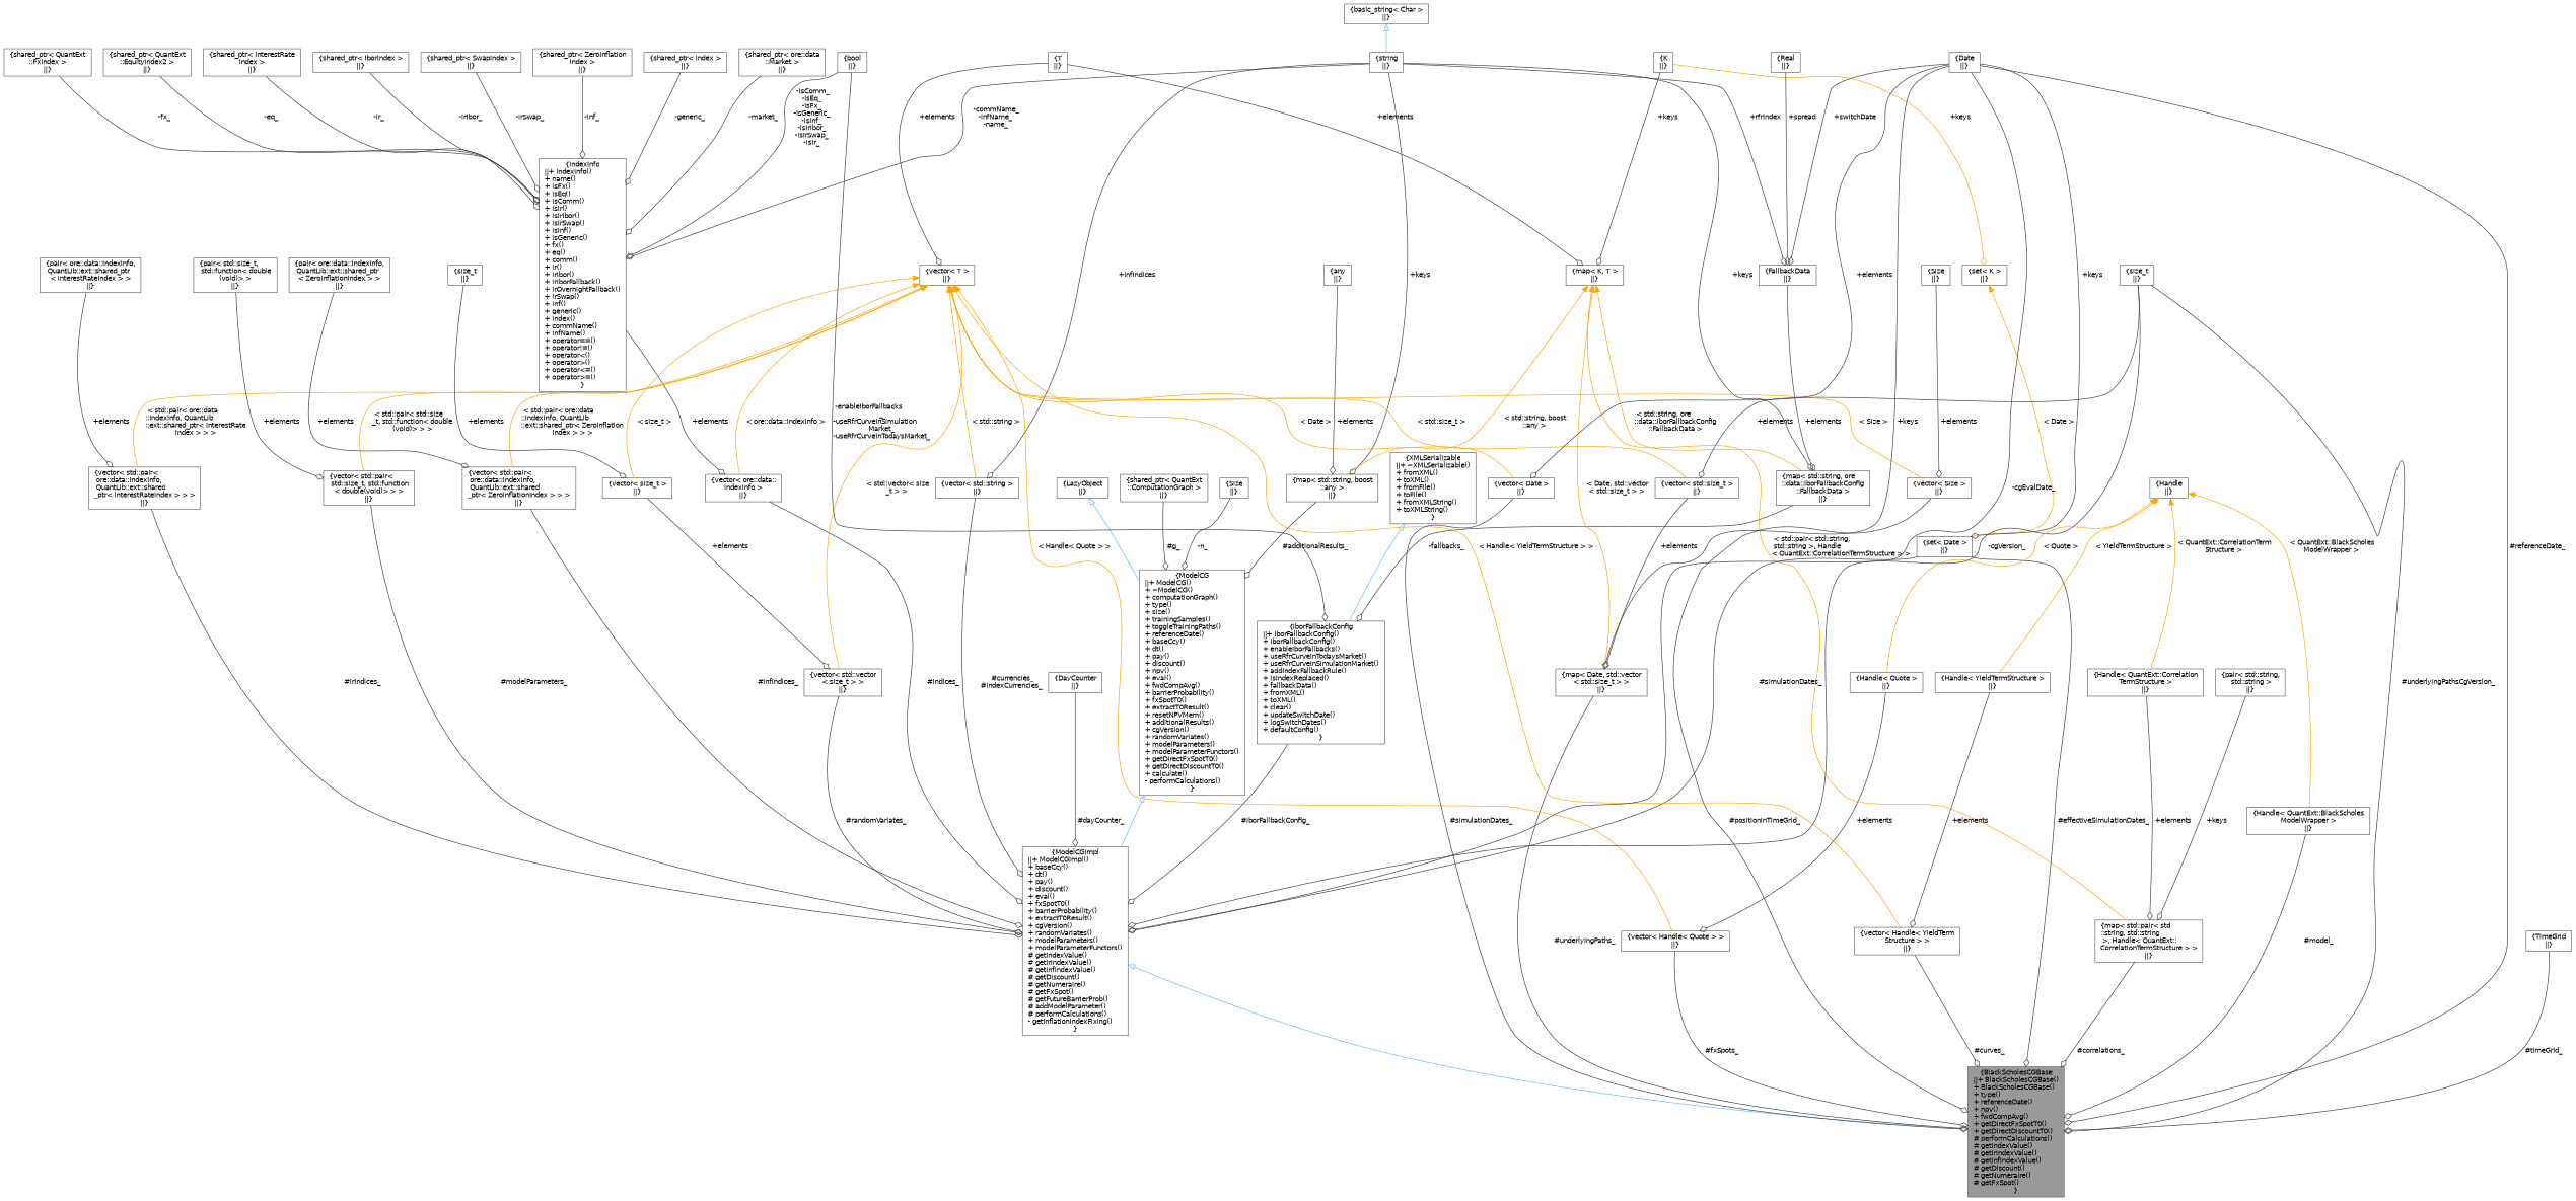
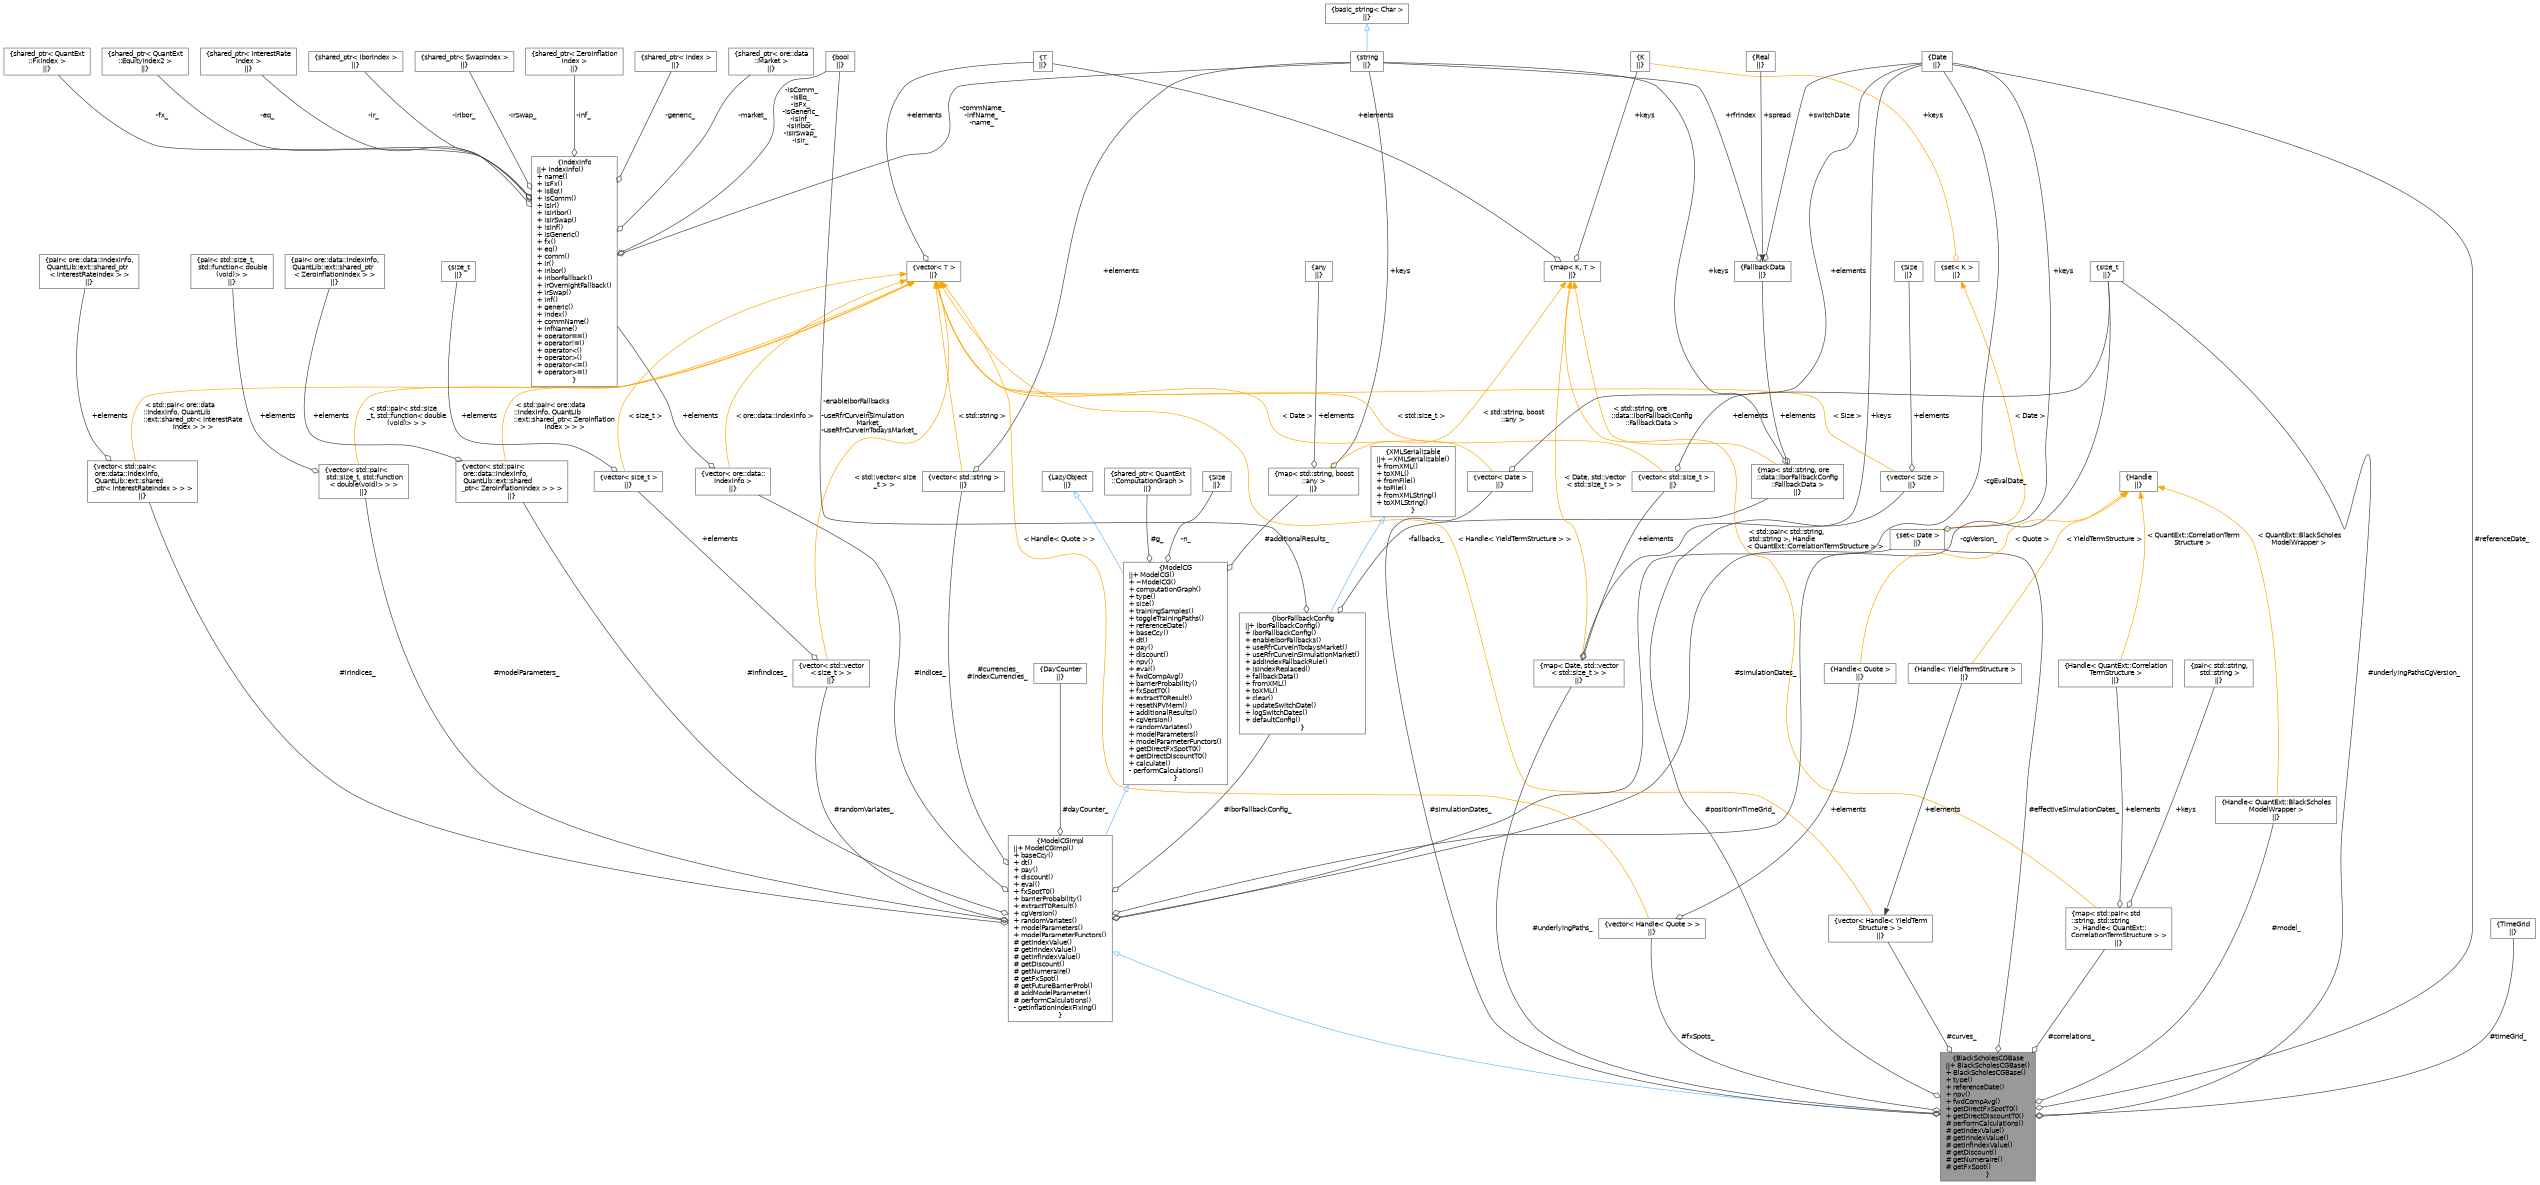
  digraph {
    node [color=gray40 fillcolor=white fontname=Helvetica fontsize=10 shape=box style=filled]
    edge [color=grey25 fontname=Helvetica fontsize=10 labelfontname=Helvetica labelfontsize=10 style=solid arrowhead=odiamond]
    n1 [fillcolor=grey60 fontcolor=black height=0.2 label="{BlackScholesCGBase\n||+ BlackScholesCGBase()\l+ BlackScholesCGBase()\l+ type()\l+ referenceDate()\l+ npv()\l+ fwdCompAvg()\l+ getDirectFxSpotT0()\l+ getDirectDiscountT0()\l# performCalculations()\l# getIndexValue()\l# getIrIndexValue()\l# getInfIndexValue()\l# getDiscount()\l# getNumeraire()\l# getFxSpot()\l}" width=0.4]
    n2 [height=0.2 label="{ModelCGImpl\n||+ ModelCGImpl()\l+ baseCcy()\l+ dt()\l+ pay()\l+ discount()\l+ eval()\l+ fxSpotT0()\l+ barrierProbability()\l+ extractT0Result()\l+ cgVersion()\l+ randomVariates()\l+ modelParameters()\l+ modelParameterFunctors()\l# getIndexValue()\l# getIrIndexValue()\l# getInfIndexValue()\l# getDiscount()\l# getNumeraire()\l# getFxSpot()\l# getFutureBarrierProb()\l# addModelParameter()\l# performCalculations()\l- getInflationIndexFixing()\l}" width=0.4]
    n3 [height=0.2 label="{ModelCG\n||+ ModelCG()\l+ ~ModelCG()\l+ computationGraph()\l+ type()\l+ size()\l+ trainingSamples()\l+ toggleTrainingPaths()\l+ referenceDate()\l+ baseCcy()\l+ dt()\l+ pay()\l+ discount()\l+ npv()\l+ eval()\l+ fwdCompAvg()\l+ barrierProbability()\l+ fxSpotT0()\l+ extractT0Result()\l+ resetNPVMem()\l+ additionalResults()\l+ cgVersion()\l+ randomVariates()\l+ modelParameters()\l+ modelParameterFunctors()\l+ getDirectFxSpotT0()\l+ getDirectDiscountT0()\l+ calculate()\l- performCalculations()\l}" width=0.4]
    n4 [height=0.2 label="{LazyObject\n||}" width=0.4]
    n5 [height=0.2 label="{map\< std::string, boost\l::any \>\n||}" width=0.4]
    n6 [height=0.2 label="{string\n||}" width=0.4]
    n7 [height=0.2 label="{vector\< std::string \>\n||}" width=0.4]
    n8 [height=0.2 label="{map\< std::string, ore\l::data::IborFallbackConfig\l::FallbackData \>\n||}" width=0.4]
    n9 [height=0.2 label="{FallbackData\n||}" width=0.4]
    n10 [height=0.2 label="{IndexInfo\n||+ IndexInfo()\l+ name()\l+ isFx()\l+ isEq()\l+ isComm()\l+ isIr()\l+ isIrIbor()\l+ isIrSwap()\l+ isInf()\l+ isGeneric()\l+ fx()\l+ eq()\l+ comm()\l+ ir()\l+ irIbor()\l+ irIborFallback()\l+ irOvernightFallback()\l+ irSwap()\l+ inf()\l+ generic()\l+ index()\l+ commName()\l+ infName()\l+ operator==()\l+ operator!=()\l+ operator\<()\l+ operator\>()\l+ operator\<=()\l+ operator\>=()\l}" width=0.4]
    n11 [height=0.2 label="{IborFallbackConfig\n||+ IborFallbackConfig()\l+ IborFallbackConfig()\l+ enableIborFallbacks()\l+ useRfrCurveInTodaysMarket()\l+ useRfrCurveInSimulationMarket()\l+ addIndexFallbackRule()\l+ isIndexReplaced()\l+ fallbackData()\l+ fromXML()\l+ toXML()\l+ clear()\l+ updateSwitchDate()\l+ logSwitchDates()\l+ defaultConfig()\l}" width=0.4]
    n12 [height=0.2 label="{vector\< ore::data::\lIndexInfo \>\n||}" width=0.4]
    n13 [height=0.2 label="{basic_string\< Char \>\n||}" width=0.4]
    n14 [height=0.2 label="{any\n||}" width=0.4]
    n15 [height=0.2 label="{map\< K, T \>\n||}" width=0.4]
    n16 [height=0.2 label="{map\< std::pair\< std\l::string, std::string\l \>, Handle\< QuantExt::\lCorrelationTermStructure \> \>\n||}" width=0.4]
    n17 [height=0.2 label="{map\< Date, std::vector\l\< std::size_t \> \>\n||}" width=0.4]
    n18 [height=0.2 label="{K\n||}" width=0.4]
    n19 [height=0.2 label="{set\< K \>\n||}" width=0.4]
    n20 [height=0.2 label="{set\< Date \>\n||}" width=0.4]
    n21 [height=0.2 label="{T\n||}" width=0.4]
    n22 [height=0.2 label="{vector\< T \>\n||}" width=0.4]
    n23 [height=0.2 label="{vector\< std::pair\<\l ore::data::IndexInfo,\l QuantLib::ext::shared\l_ptr\< InterestRateIndex \> \> \>\n||}" width=0.4]
    n24 [height=0.2 label="{vector\< std::pair\<\l ore::data::IndexInfo,\l QuantLib::ext::shared\l_ptr\< ZeroInflationIndex \> \> \>\n||}" width=0.4]
    n25 [height=0.2 label="{vector\< std::vector\l\< size_t \> \>\n||}" width=0.4]
    n26 [height=0.2 label="{vector\< size_t \>\n||}" width=0.4]
    n27 [height=0.2 label="{vector\< std::pair\<\l std::size_t, std::function\l\< double(void)\> \> \>\n||}" width=0.4]
    n28 [height=0.2 label="{vector\< Handle\< YieldTerm\lStructure \> \>\n||}" width=0.4]
    n29 [height=0.2 label="{vector\< Handle\< Quote \> \>\n||}" width=0.4]
    n30 [height=0.2 label="{vector\< Date \>\n||}" width=0.4]
    n31 [height=0.2 label="{vector\< Size \>\n||}" width=0.4]
    n32 [height=0.2 label="{vector\< std::size_t \>\n||}" width=0.4]
    n33 [height=0.2 label="{shared_ptr\< QuantExt\l::ComputationGraph \>\n||}" width=0.4]
    n34 [height=0.2 label="{Size\n||}" width=0.4]
    n35 [height=0.2 label="{DayCounter\n||}" width=0.4]
    n36 [height=0.2 label="{Date\n||}" width=0.4]
    n37 [height=0.2 label="{XMLSerializable\n||+ ~XMLSerializable()\l+ fromXML()\l+ toXML()\l+ fromFile()\l+ toFile()\l+ fromXMLString()\l+ toXMLString()\l}" width=0.4]
    n38 [height=0.2 label="{bool\n||}" width=0.4]
    n39 [height=0.2 label="{Real\n||}" width=0.4]
    n40 [height=0.2 label="{pair\< ore::data::IndexInfo,\l QuantLib::ext::shared_ptr\l\< InterestRateIndex \> \>\n||}" width=0.4]
    n41 [height=0.2 label="{pair\< ore::data::IndexInfo,\l QuantLib::ext::shared_ptr\l\< ZeroInflationIndex \> \>\n||}" width=0.4]
    n42 [height=0.2 label="{shared_ptr\< ore::data\l::Market \>\n||}" width=0.4]
    n43 [height=0.2 label="{shared_ptr\< QuantExt\l::FxIndex \>\n||}" width=0.4]
    n44 [height=0.2 label="{shared_ptr\< QuantExt\l::EquityIndex2 \>\n||}" width=0.4]
    n45 [height=0.2 label="{shared_ptr\< InterestRate\lIndex \>\n||}" width=0.4]
    n46 [height=0.2 label="{shared_ptr\< IborIndex \>\n||}" width=0.4]
    n47 [height=0.2 label="{shared_ptr\< SwapIndex \>\n||}" width=0.4]
    n48 [height=0.2 label="{shared_ptr\< ZeroInflation\lIndex \>\n||}" width=0.4]
    n49 [height=0.2 label="{shared_ptr\< Index \>\n||}" width=0.4]
    n50 [height=0.2 label="{size_t\n||}" width=0.4]
    n51 [height=0.2 label="{pair\< std::size_t,\l std::function\< double\l(void)\> \>\n||}" width=0.4]
    n52 [height=0.2 label="{size_t\n||}" width=0.4]
    n53 [height=0.2 label="{Handle\< YieldTermStructure \>\n||}" width=0.4]
    n54 [height=0.2 label="{Handle\n||}" width=0.4]
    n55 [height=0.2 label="{Handle\< Quote \>\n||}" width=0.4]
    n56 [height=0.2 label="{Handle\< QuantExt::BlackScholes\lModelWrapper \>\n||}" width=0.4]
    n57 [height=0.2 label="{Handle\< QuantExt::Correlation\lTermStructure \>\n||}" width=0.4]
    n58 [height=0.2 label="{pair\< std::string,\l std::string \>\n||}" width=0.4]
    n59 [height=0.2 label="{TimeGrid\n||}" width=0.4]
    n60 [height=0.2 label="{Size\n||}" width=0.4]
    n2 -> n1 [arrowtail=onormal color=steelblue1 dir=back arrowhead=""]
    n3 -> n2 [arrowtail=onormal color=steelblue1 dir=back arrowhead=""]
    n4 -> n3 [arrowtail=onormal color=steelblue1 dir=back arrowhead=""]
    n5 -> n3 [label=" #additionalResults_"]
    n6 -> n5 [label=" +keys"]
-   n6 -> n7 [label=" +infIndices"]
+   n6 -> n7 [label=" +elements"]
    n6 -> n8 [label=" +keys"]
    n6 -> n9 [label=" +rfrIndex"]
    n6 -> n10 [label=" -commName_\n-infName_\n-name_"]
    n7 -> n2 [label=" #currencies_\n#indexCurrencies_"]
    n8 -> n11 [label=" -fallbacks_"]
    n9 -> n8 [label=" +elements"]
    n10 -> n12 [label=" +elements"]
    n11 -> n2 [label=" #iborFallbackConfig_"]
    n12 -> n2 [label=" #indices_"]
    n13 -> n6 [arrowtail=onormal color=steelblue1 dir=back arrowhead=""]
    n14 -> n5 [label=" +elements"]
    n15 -> n5 [color=orange dir=back label=" \< std::string, boost\l::any \>" arrowhead=""]
    n15 -> n8 [color=orange dir=back label=" \< std::string, ore\l::data::IborFallbackConfig\l::FallbackData \>" arrowhead=""]
    n15 -> n16 [color=orange dir=back label=" \< std::pair\< std::string,\l std::string \>, Handle\l\< QuantExt::CorrelationTermStructure \> \>" arrowhead=""]
    n15 -> n17 [color=orange dir=back label=" \< Date, std::vector\l\< std::size_t \> \>" arrowhead=""]
    n16 -> n1 [label=" #correlations_"]
    n17 -> n1 [label=" #underlyingPaths_"]
    n18 -> n15 [label=" +keys"]
    n18 -> n19 [color=orange label=" +keys"]
    n19 -> n20 [color=orange dir=back label=" \< Date \>" arrowhead=""]
    n20 -> n1 [label=" #effectiveSimulationDates_"]
    n20 -> n2 [label=" #simulationDates_"]
    n21 -> n15 [label=" +elements"]
    n21 -> n22 [label=" +elements"]
    n22 -> n7 [color=orange dir=back label=" \< std::string \>" arrowhead=""]
    n22 -> n12 [color=orange dir=back label=" \< ore::data::IndexInfo \>" arrowhead=""]
    n22 -> n23 [color=orange dir=back label=" \< std::pair\< ore::data\l::IndexInfo, QuantLib\l::ext::shared_ptr\< InterestRate\lIndex \> \> \>" arrowhead=""]
    n22 -> n24 [color=orange dir=back label=" \< std::pair\< ore::data\l::IndexInfo, QuantLib\l::ext::shared_ptr\< ZeroInflation\lIndex \> \> \>" arrowhead=""]
    n22 -> n25 [color=orange dir=back label=" \< std::vector\< size\l_t \> \>" arrowhead=""]
    n22 -> n26 [color=orange dir=back label=" \< size_t \>" arrowhead=""]
    n22 -> n27 [color=orange dir=back label=" \< std::pair\< std::size\l_t, std::function\< double\l(void)\> \> \>" arrowhead=""]
    n22 -> n28 [color=orange dir=back label=" \< Handle\< YieldTermStructure \> \>" arrowhead=""]
    n22 -> n29 [color=orange dir=back label=" \< Handle\< Quote \> \>" arrowhead=""]
    n22 -> n30 [color=orange dir=back label=" \< Date \>" arrowhead=""]
    n22 -> n31 [color=orange dir=back label=" \< Size \>" arrowhead=""]
    n22 -> n32 [color=orange dir=back label=" \< std::size_t \>" arrowhead=""]
    n23 -> n2 [label=" #irIndices_"]
    n24 -> n2 [label=" #infIndices_"]
    n25 -> n2 [label=" #randomVariates_"]
    n26 -> n25 [label=" +elements"]
    n27 -> n2 [label=" #modelParameters_"]
    n28 -> n1 [label=" #curves_"]
    n29 -> n1 [label=" #fxSpots_"]
    n30 -> n1 [label=" #simulationDates_"]
    n31 -> n1 [label=" #positionInTimeGrid_"]
    n32 -> n17 [label=" +elements"]
    n33 -> n3 [label=" #g_"]
    n34 -> n3 [label=" -n_"]
    n35 -> n2 [label=" #dayCounter_"]
    n36 -> n1 [label=" #referenceDate_"]
    n36 -> n2 [label=" -cgEvalDate_"]
    n36 -> n9 [label=" +switchDate"]
    n36 -> n17 [label=" +keys"]
    n36 -> n20 [label=" +keys"]
    n36 -> n30 [label=" +elements"]
    n37 -> n11 [arrowtail=onormal color=steelblue1 dir=back arrowhead=""]
    n38 -> n10 [label=" -isComm_\n-isEq_\n-isFx_\n-isGeneric_\n-isInf_\n-isIrIbor_\n-isIrSwap_\n-isIr_"]
    n38 -> n11 [label=" -enableIborFallbacks\l_\n-useRfrCurveInSimulation\lMarket_\n-useRfrCurveInTodaysMarket_"]
-   n39 -> n9 [label=" +spread"]
+   n39 -> n9 [arrowhead=normal label=" +spread"]
    n40 -> n23 [label=" +elements"]
    n41 -> n24 [label=" +elements"]
    n42 -> n10 [label=" -market_"]
    n43 -> n10 [label=" -fx_"]
    n44 -> n10 [label=" -eq_"]
    n45 -> n10 [label=" -ir_"]
    n46 -> n10 [label=" -irIbor_"]
    n47 -> n10 [label=" -irSwap_"]
    n48 -> n10 [label=" -inf_"]
    n49 -> n10 [label=" -generic_"]
    n50 -> n26 [label=" +elements"]
    n51 -> n27 [label=" +elements"]
    n52 -> n1 [label=" #underlyingPathsCgVersion_"]
    n52 -> n2 [label=" -cgVersion_"]
    n52 -> n32 [label=" +elements"]
-   n53 -> n28 [label=" +elements"]
+   n53 -> n28 [arrowhead=normal label=" +elements"]
    n54 -> n53 [color=orange dir=back label=" \< YieldTermStructure \>" arrowhead=""]
    n54 -> n55 [color=orange dir=back label=" \< Quote \>" arrowhead=""]
    n54 -> n56 [color=orange dir=back label=" \< QuantExt::BlackScholes\lModelWrapper \>" arrowhead=""]
    n54 -> n57 [color=orange dir=back label=" \< QuantExt::CorrelationTerm\lStructure \>" arrowhead=""]
    n55 -> n29 [label=" +elements"]
    n56 -> n1 [label=" #model_"]
    n57 -> n16 [label=" +elements"]
    n58 -> n16 [label=" +keys"]
    n59 -> n1 [label=" #timeGrid_"]
    n60 -> n31 [label=" +elements"]
  }
